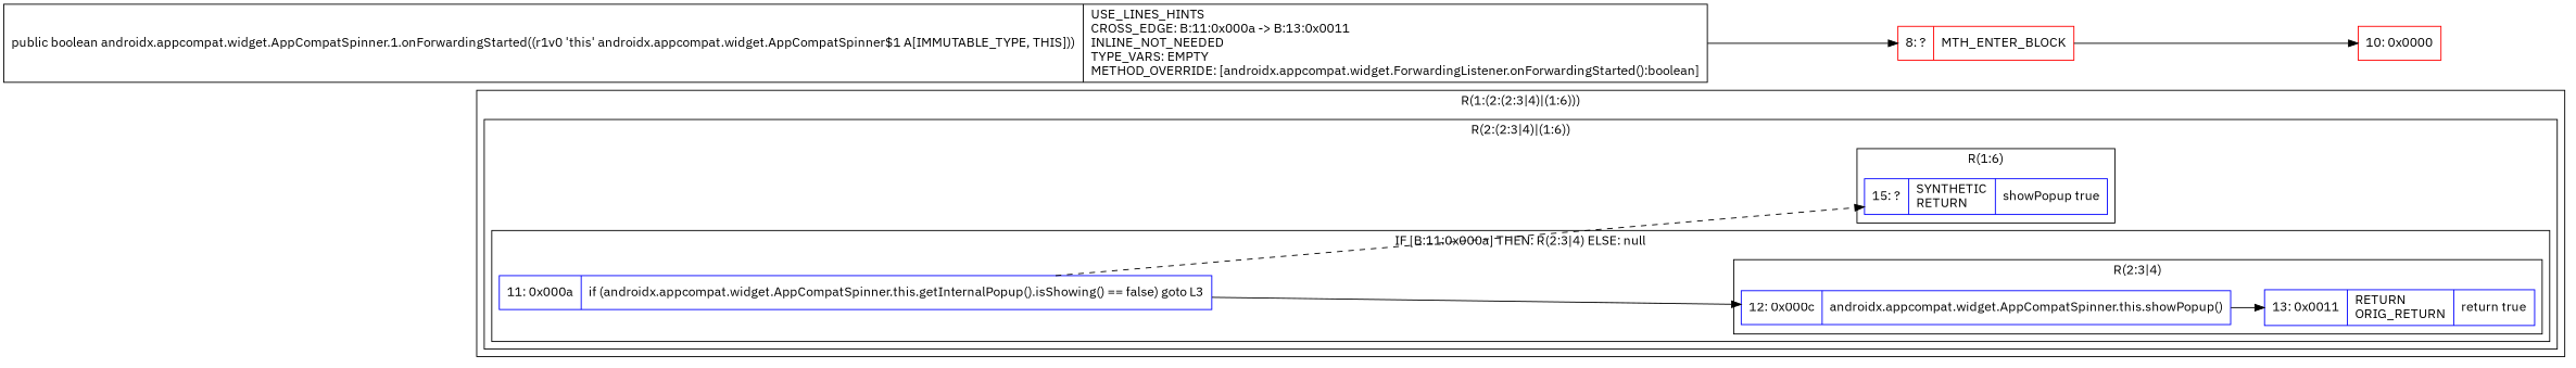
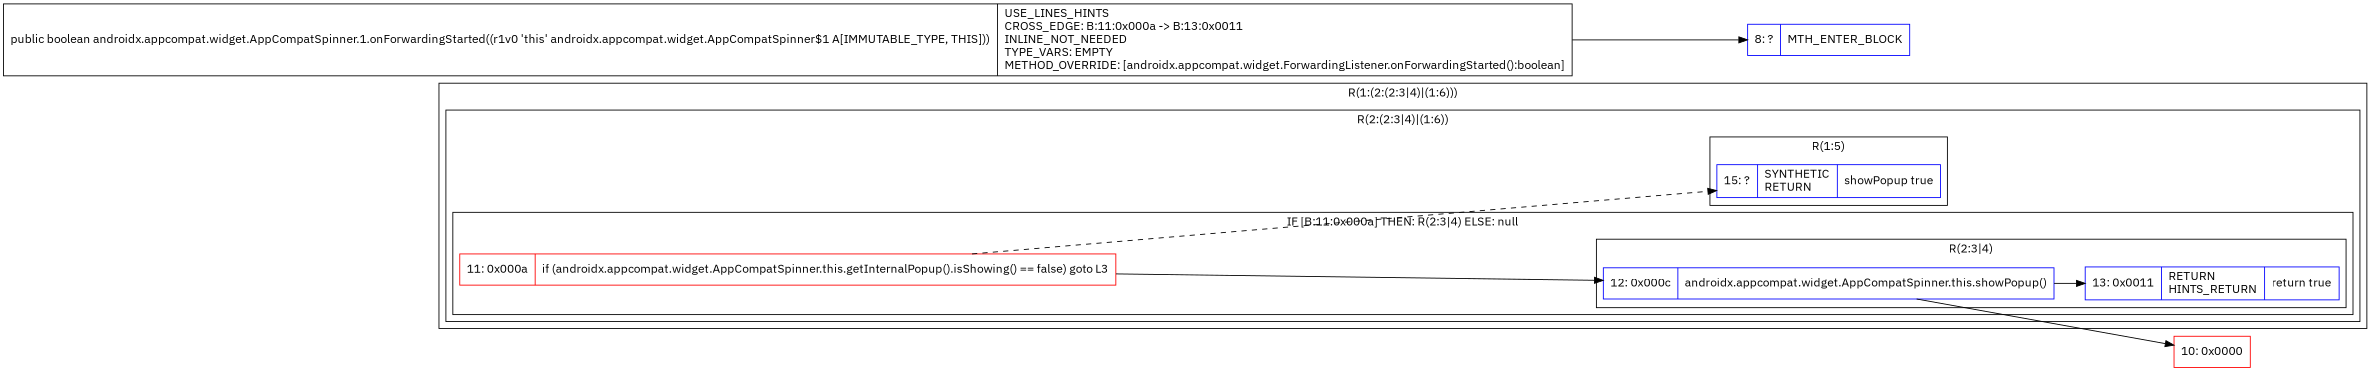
  digraph {
    fontname="IBM Plex Sans"
    rankdir=LR
    node [color=blue fontname="IBM Plex Sans" shape=record]
    edge [fontname="IBM Plex Sans"]
    n1 [label="{12\:\ 0x000c|androidx.appcompat.widget.AppCompatSpinner.this.showPopup()\l}"]
-   n2 [label="{13\:\ 0x0011|RETURN\lORIG_RETURN\l|return true\l}"]
-   n3 [label="{11\:\ 0x000a|if (androidx.appcompat.widget.AppCompatSpinner.this.getInternalPopup().isShowing() == false) goto L3\l}"]
+   n2 [label="{13\:\ 0x0011|RETURN\lHINTS_RETURN\l|return true\l}"]
+   n3 [color=red label="{11\:\ 0x000a|if (androidx.appcompat.widget.AppCompatSpinner.this.getInternalPopup().isShowing() == false) goto L3\l}"]
    n4 [label="{15\:\ ?|SYNTHETIC\lRETURN\l|showPopup true\l}"]
-   n5 [color=red label="{8\:\ ?|MTH_ENTER_BLOCK\l}"]
+   n5 [label="{8\:\ ?|MTH_ENTER_BLOCK\l}"]
    n6 [color=red label="{10\:\ 0x0000}"]
    n7 [label="{public boolean androidx.appcompat.widget.AppCompatSpinner.1.onForwardingStarted((r1v0 'this' androidx.appcompat.widget.AppCompatSpinner$1 A[IMMUTABLE_TYPE, THIS]))  | USE_LINES_HINTS\lCROSS_EDGE: B:11:0x000a \-\> B:13:0x0011\lINLINE_NOT_NEEDED\lTYPE_VARS: EMPTY\lMETHOD_OVERRIDE: [androidx.appcompat.widget.ForwardingListener.onForwardingStarted():boolean]\l}" color=""]
    subgraph cluster_1 {
      label="R(1:(2:(2:3|4)|(1:6)))"
      subgraph cluster_2 {
        label="R(2:(2:3|4)|(1:6))"
        subgraph cluster_3 {
          label="IF [B:11:0x000a] THEN: R(2:3|4) ELSE: null"
          n3
          subgraph cluster_4 {
            label="R(2:3|4)"
            n1
            n2
          }
        }
        subgraph cluster_5 {
-         label="R(1:6)"
+         label="R(1:5)"
          n4
        }
      }
    }
    n1 -> n2
    n3 -> n1
    n3 -> n4 [style=dashed]
-   n5 -> n6
+   n1 -> n6
    n7 -> n5
  }
